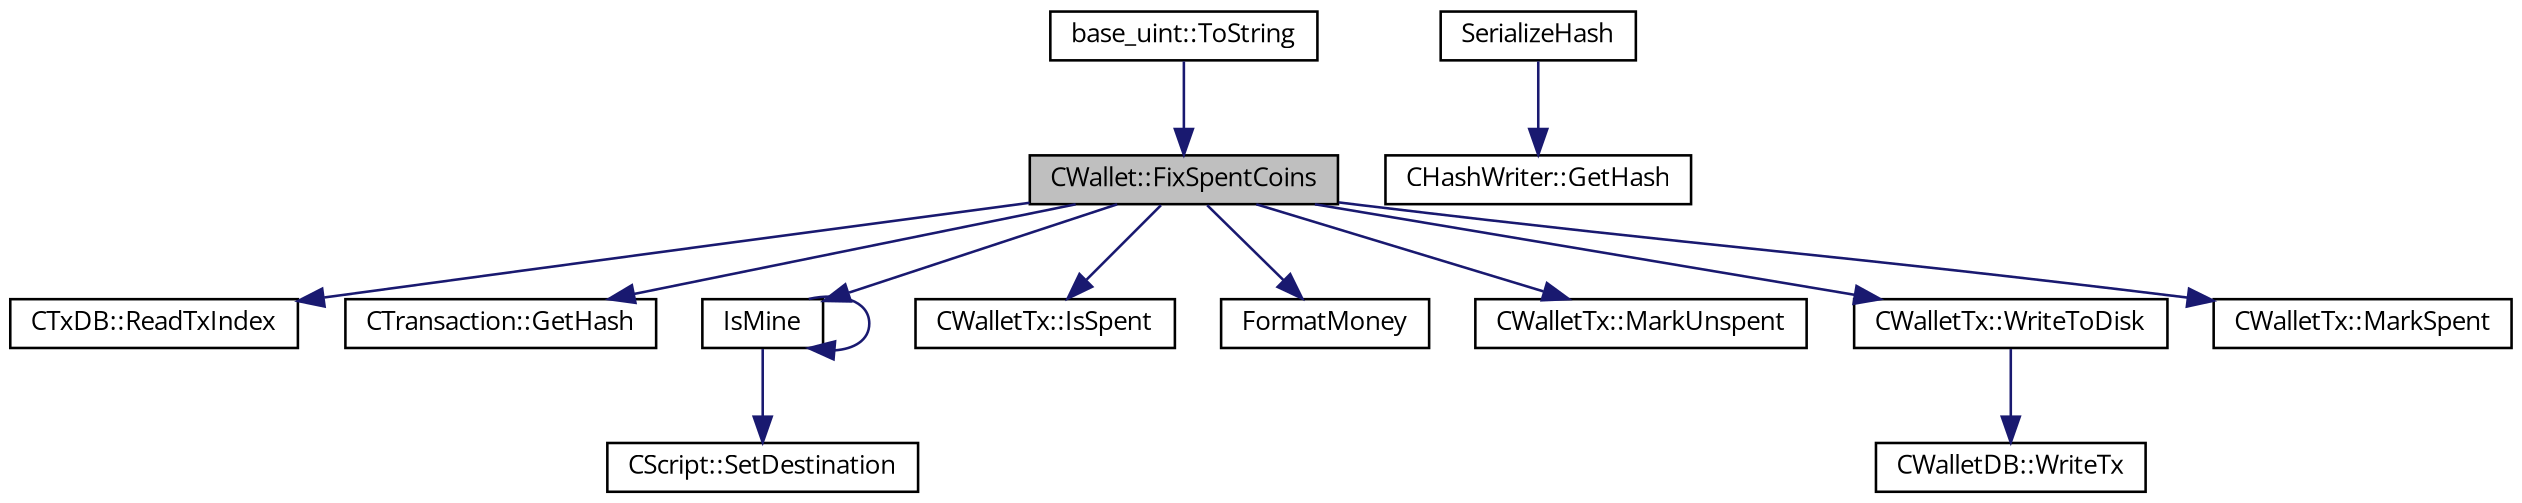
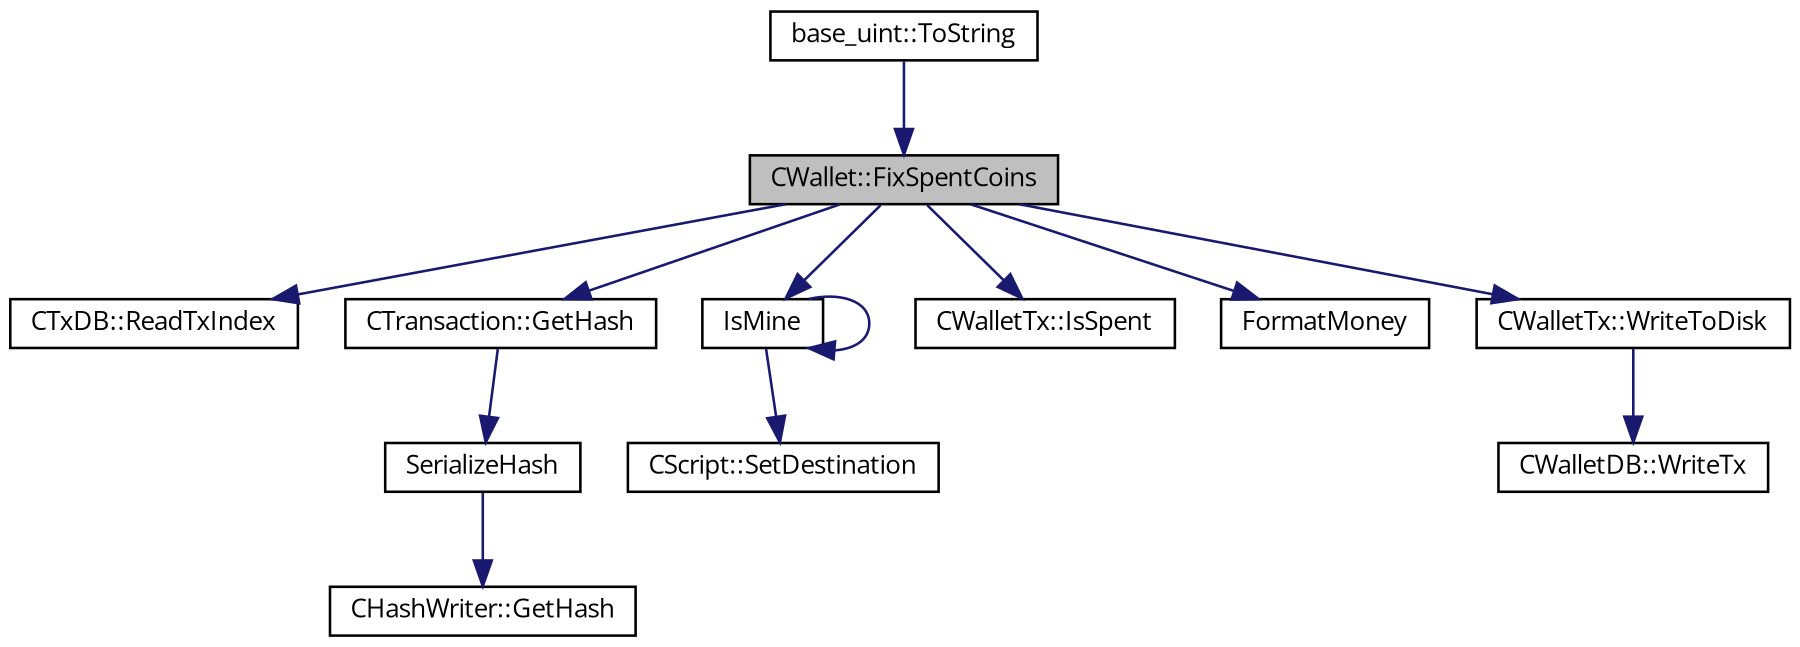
  digraph {
    fontname="Open Sans"
    rankdir=TB
    node [color=black fillcolor=white fontname="Open Sans" fontsize=10 shape=record style=filled]
    edge [color=midnightblue fontname="Open Sans" fontsize=10 labelfontname=Helvetica labelfontsize=10 style=solid]
    n1 [fillcolor=grey75 fontcolor=black height=0.2 label="CWallet::FixSpentCoins" width=0.4]
    n2 [height=0.2 label="CTxDB::ReadTxIndex" width=0.4]
    n3 [height=0.2 label="CTransaction::GetHash" width=0.4]
    n4 [height=0.2 label=IsMine width=0.4]
    n5 [height=0.2 label="CWalletTx::IsSpent" width=0.4]
    n6 [height=0.2 label=FormatMoney width=0.4]
-   n7 [height=0.2 label="CWalletTx::MarkUnspent" width=0.4]
    n8 [height=0.2 label="CWalletTx::WriteToDisk" width=0.4]
-   n9 [height=0.2 label="CWalletTx::MarkSpent" width=0.4]
    n10 [height=0.2 label=SerializeHash width=0.4]
    n11 [height=0.2 label="CScript::SetDestination" width=0.4]
    n12 [height=0.2 label="base_uint::ToString" width=0.4]
    n13 [height=0.2 label="CWalletDB::WriteTx" width=0.4]
    n14 [height=0.2 label="CHashWriter::GetHash" width=0.4]
    n1 -> n2
    n1 -> n3
    n1 -> n4
    n1 -> n5
    n1 -> n6
-   n1 -> n7
    n1 -> n8
-   n1 -> n9
+   n3 -> n10
    n4 -> n4
    n4 -> n11
    n8 -> n13
    n10 -> n14
    n12 -> n1
  }
